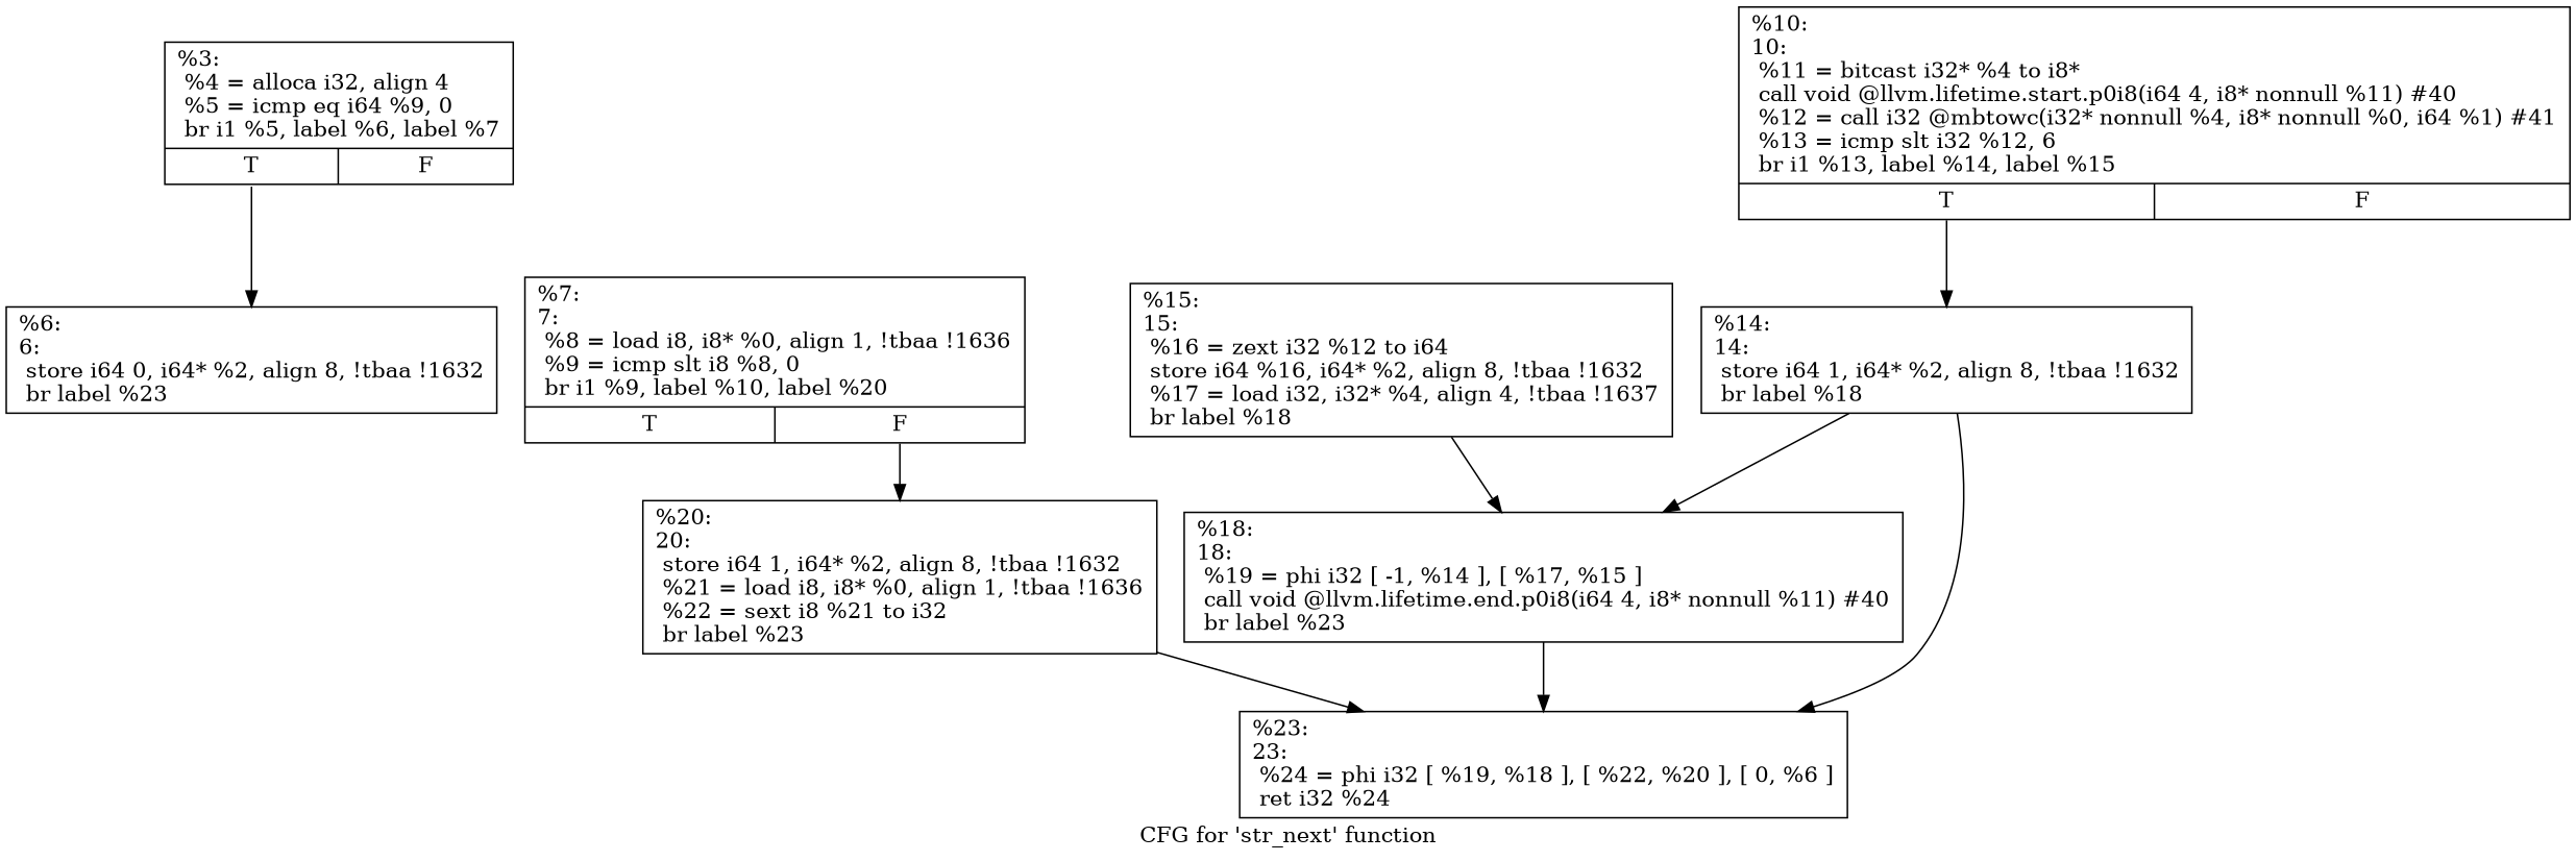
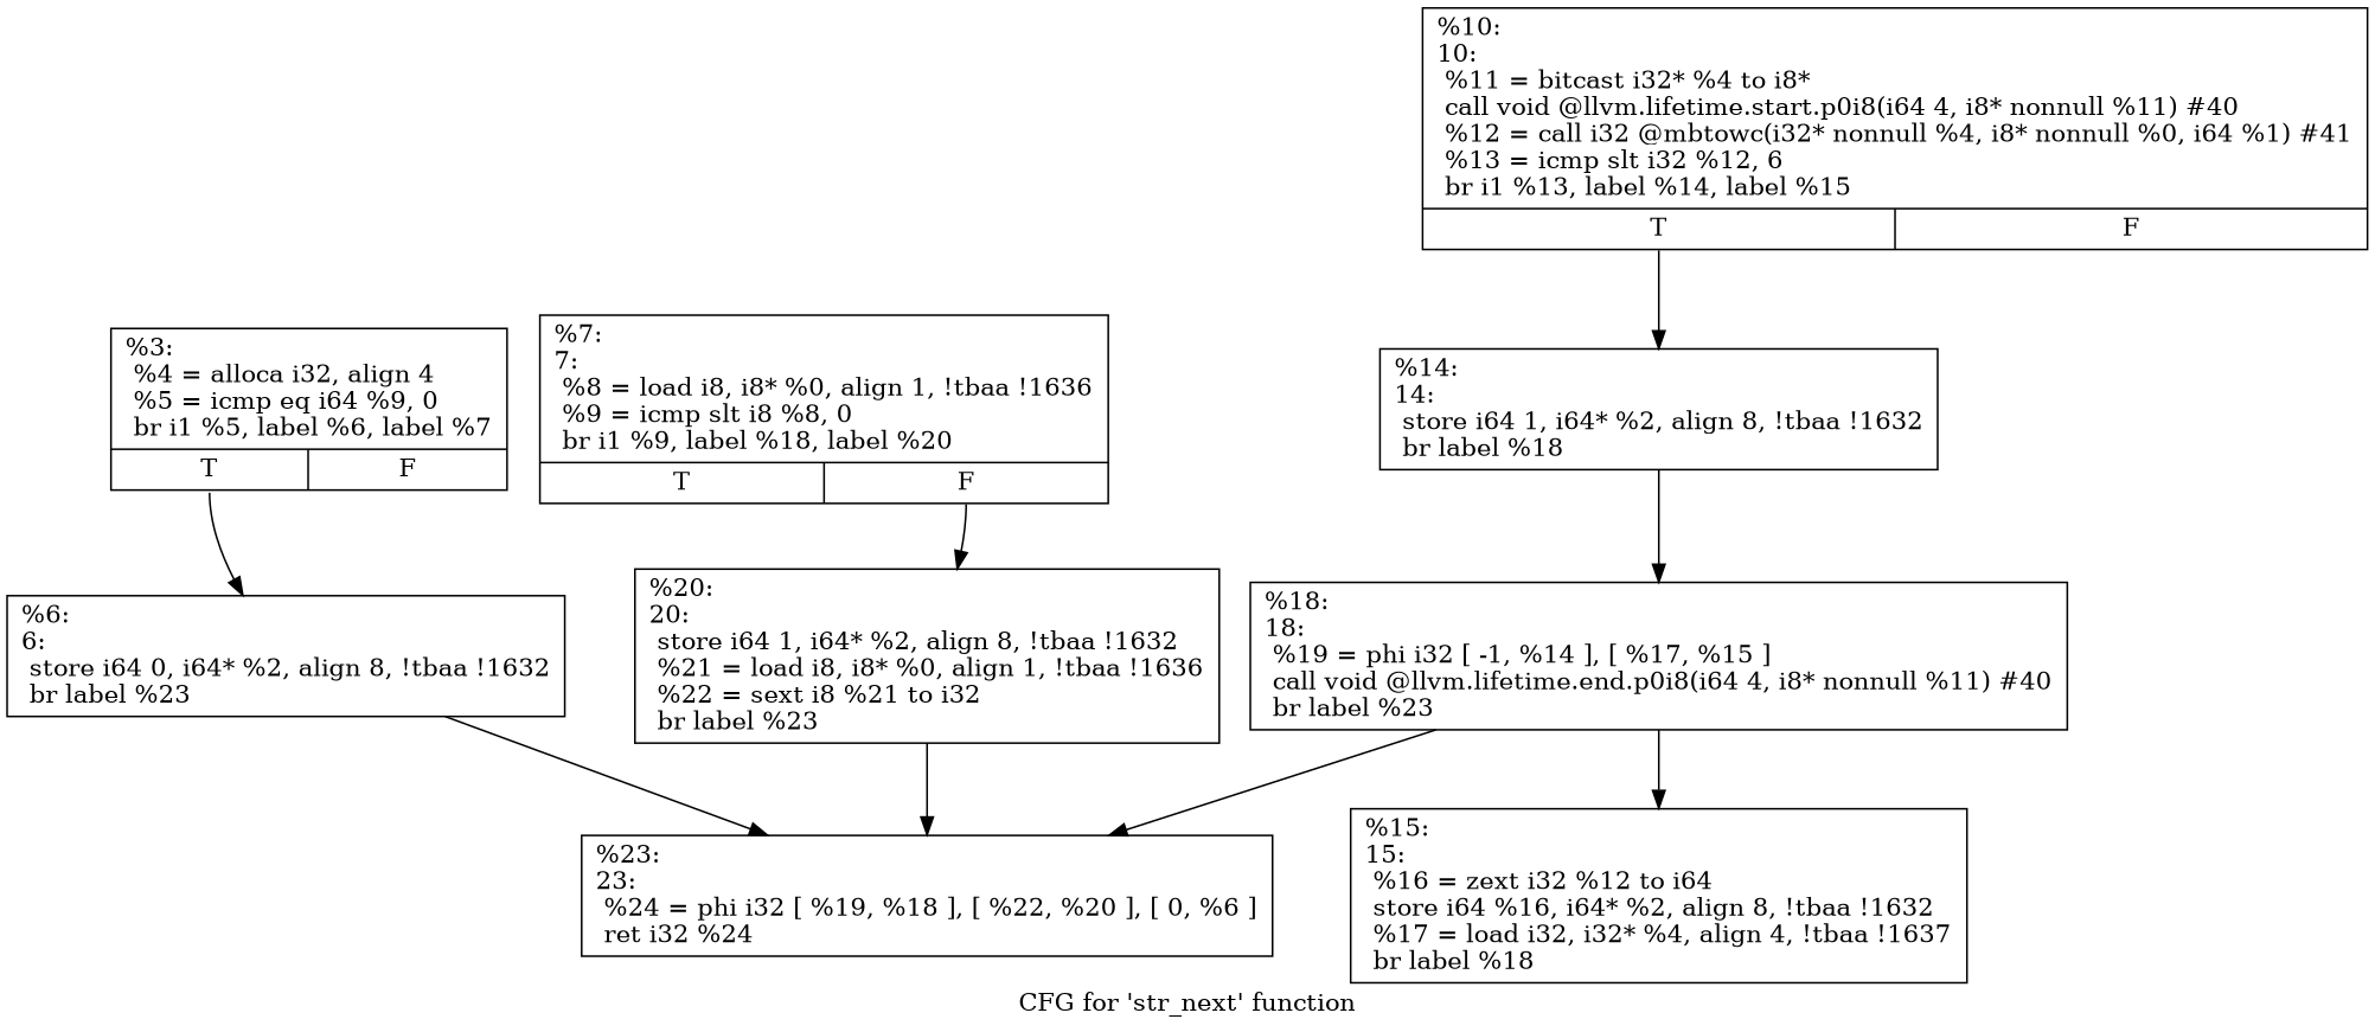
  digraph {
    label="CFG for 'str_next' function"
    node [shape=record]
    n1 [label="{%3:\l  %4 = alloca i32, align 4\l  %5 = icmp eq i64 %9, 0\l  br i1 %5, label %6, label %7\l|{<s0>T|<s1>F}}"]
    n2 [label="{%6:\l6:                                                \l  store i64 0, i64* %2, align 8, !tbaa !1632\l  br label %23\l}"]
    n3 [label="{%23:\l23:                                               \l  %24 = phi i32 [ %19, %18 ], [ %22, %20 ], [ 0, %6 ]\l  ret i32 %24\l}"]
-   n4 [label="{%7:\l7:                                                \l  %8 = load i8, i8* %0, align 1, !tbaa !1636\l  %9 = icmp slt i8 %8, 0\l  br i1 %9, label %10, label %20\l|{<s0>T|<s1>F}}"]
+   n4 [label="{%7:\l7:                                                \l  %8 = load i8, i8* %0, align 1, !tbaa !1636\l  %9 = icmp slt i8 %8, 0\l  br i1 %9, label %18, label %20\l|{<s0>T|<s1>F}}"]
    n5 [label="{%20:\l20:                                               \l  store i64 1, i64* %2, align 8, !tbaa !1632\l  %21 = load i8, i8* %0, align 1, !tbaa !1636\l  %22 = sext i8 %21 to i32\l  br label %23\l}"]
    n6 [label="{%10:\l10:                                               \l  %11 = bitcast i32* %4 to i8*\l  call void @llvm.lifetime.start.p0i8(i64 4, i8* nonnull %11) #40\l  %12 = call i32 @mbtowc(i32* nonnull %4, i8* nonnull %0, i64 %1) #41\l  %13 = icmp slt i32 %12, 6\l  br i1 %13, label %14, label %15\l|{<s0>T|<s1>F}}"]
    n7 [label="{%14:\l14:                                               \l  store i64 1, i64* %2, align 8, !tbaa !1632\l  br label %18\l}"]
    n8 [label="{%18:\l18:                                               \l  %19 = phi i32 [ -1, %14 ], [ %17, %15 ]\l  call void @llvm.lifetime.end.p0i8(i64 4, i8* nonnull %11) #40\l  br label %23\l}"]
    n9 [label="{%15:\l15:                                               \l  %16 = zext i32 %12 to i64\l  store i64 %16, i64* %2, align 8, !tbaa !1632\l  %17 = load i32, i32* %4, align 4, !tbaa !1637\l  br label %18\l}"]
    n1 -> n2 [tailport=s0]
-   n7 -> n3
+   n2 -> n3
    n4 -> n5 [tailport=s1]
    n5 -> n3
    n6 -> n7 [tailport=s0]
    n7 -> n8
    n8 -> n3
-   n9 -> n8
+   n8 -> n9
  }
